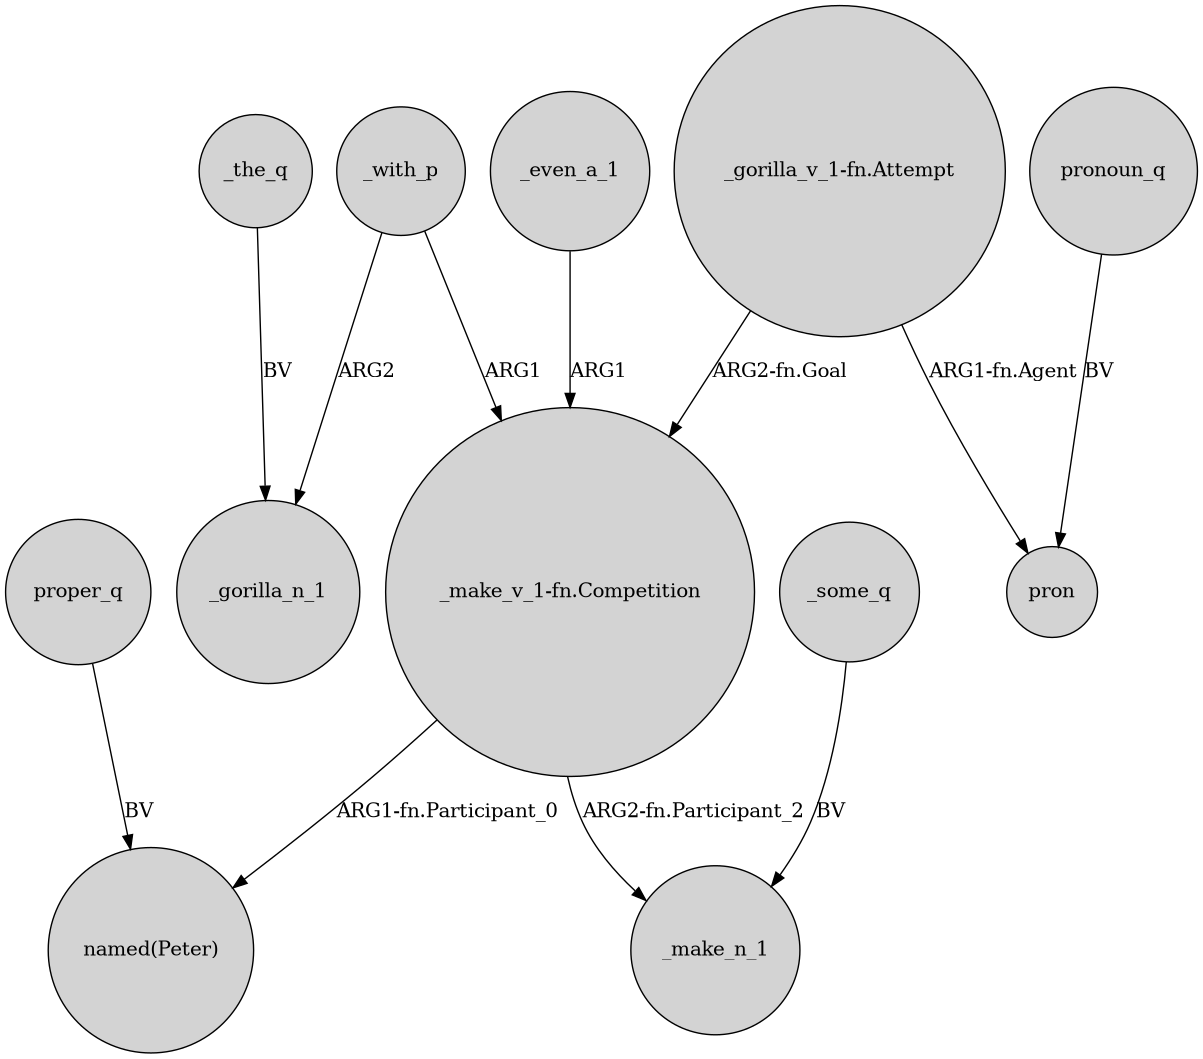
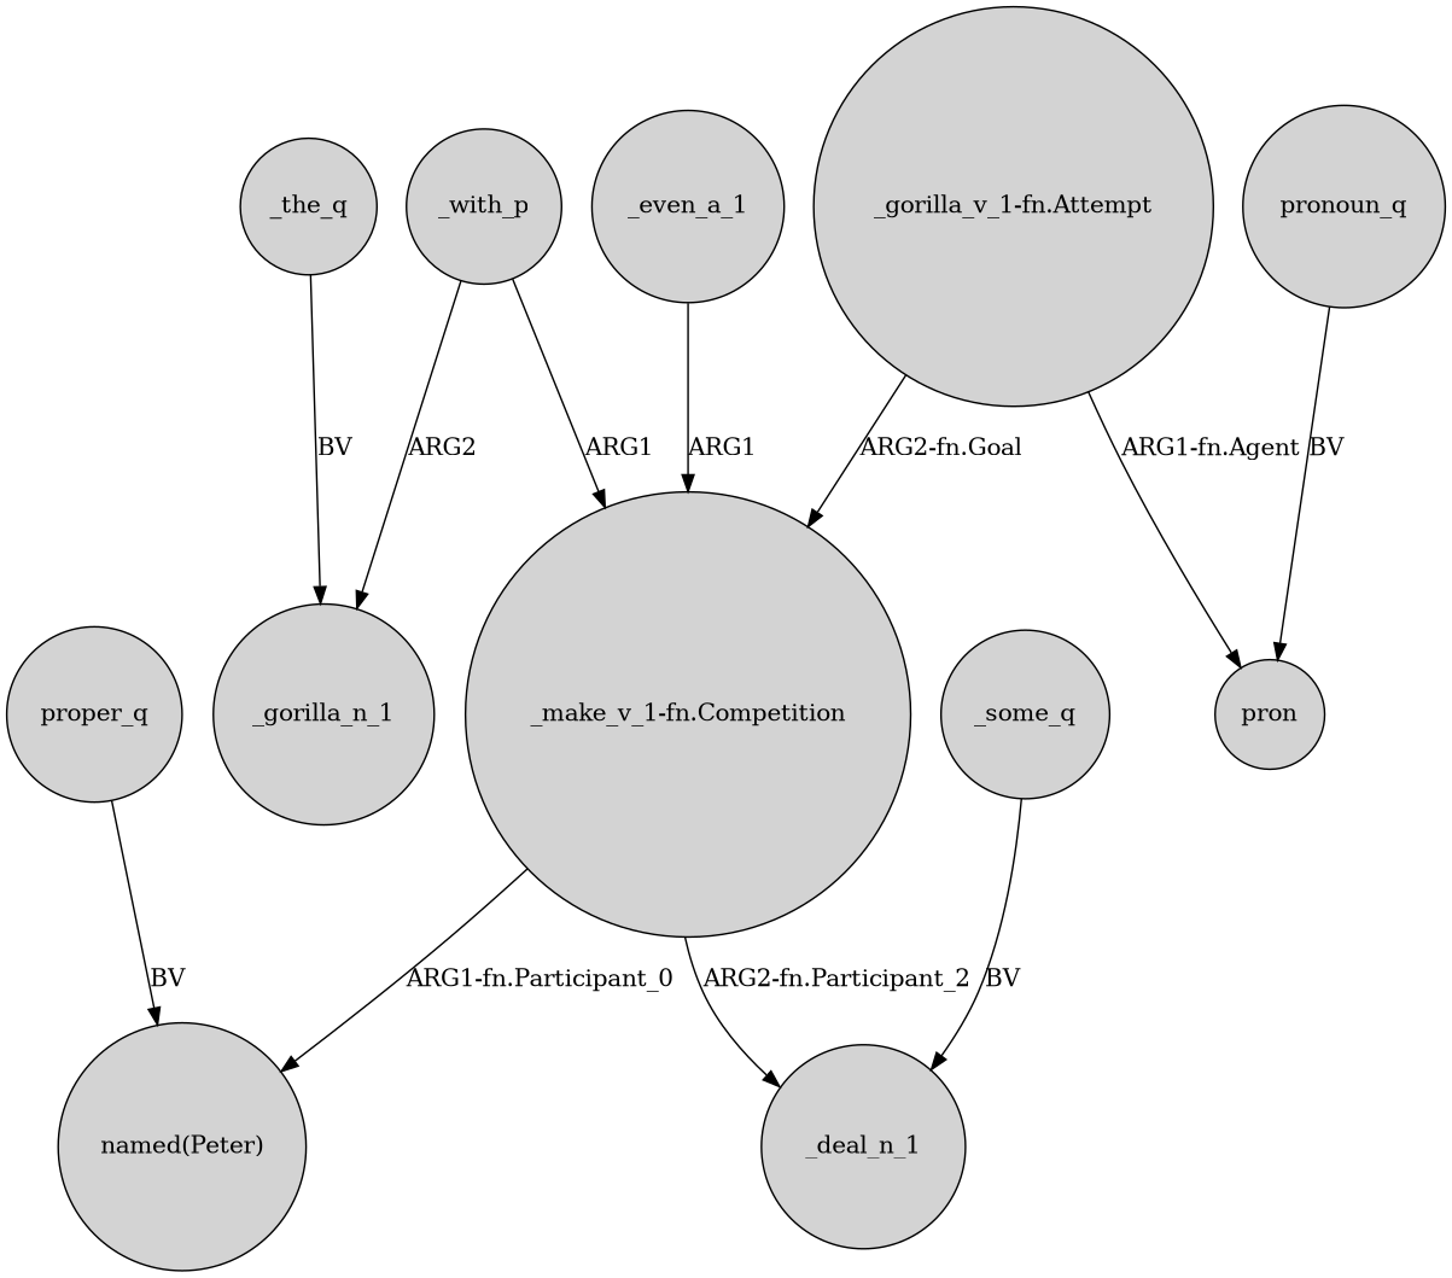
  digraph {
    node [shape=circle style=filled]
    _with_p
    "_make_v_1-fn.Competition"
    _gorilla_n_1
    "named(Peter)"
-   _deal_n_1 [label=_make_n_1]
+   _deal_n_1
    _even_a_1
    n7 [label="_gorilla_v_1-fn.Attempt"]
    pron
    proper_q
    _some_q
    pronoun_q
    _the_q
    _with_p -> "_make_v_1-fn.Competition" [label=ARG1]
    _with_p -> _gorilla_n_1 [label=ARG2]
    "_make_v_1-fn.Competition" -> "named(Peter)" [label="ARG1-fn.Participant_0"]
    "_make_v_1-fn.Competition" -> _deal_n_1 [label="ARG2-fn.Participant_2"]
    _even_a_1 -> "_make_v_1-fn.Competition" [label=ARG1]
    n7 -> "_make_v_1-fn.Competition" [label="ARG2-fn.Goal"]
    n7 -> pron [label="ARG1-fn.Agent"]
    proper_q -> "named(Peter)" [label=BV]
    _some_q -> _deal_n_1 [label=BV]
    pronoun_q -> pron [label=BV]
    _the_q -> _gorilla_n_1 [label=BV]
  }
